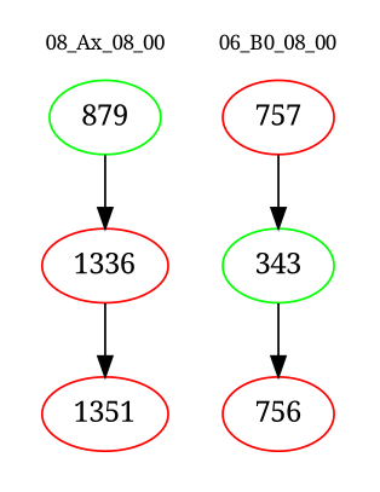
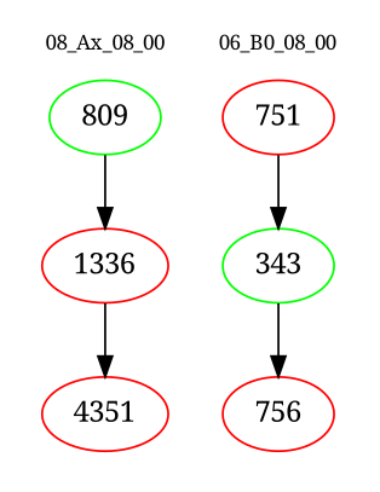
  digraph {
    fontname="Noto Serif"
    node [color=red fontname="Noto Serif"]
    edge [color=black fontname="Noto Serif"]
-   n1 [color=green label=879]
-   n2 [label=1351]
+   n1 [color=green label=809]
+   n2 [label=4351]
    n3 [label=1336]
    n4 [color=green label=343]
    n5 [label=756]
-   n6 [label=757]
+   n6 [label=751]
    subgraph cluster_1 {
      color=white
      fontsize=10
      label="08_Ax_08_00"
      n1
      n2
      n3
    }
    subgraph cluster_2 {
      color=white
      fontsize=10
      label="06_B0_08_00"
      n4
      n5
      n6
    }
    n1 -> n3
    n3 -> n2
    n4 -> n5
    n6 -> n4
  }
